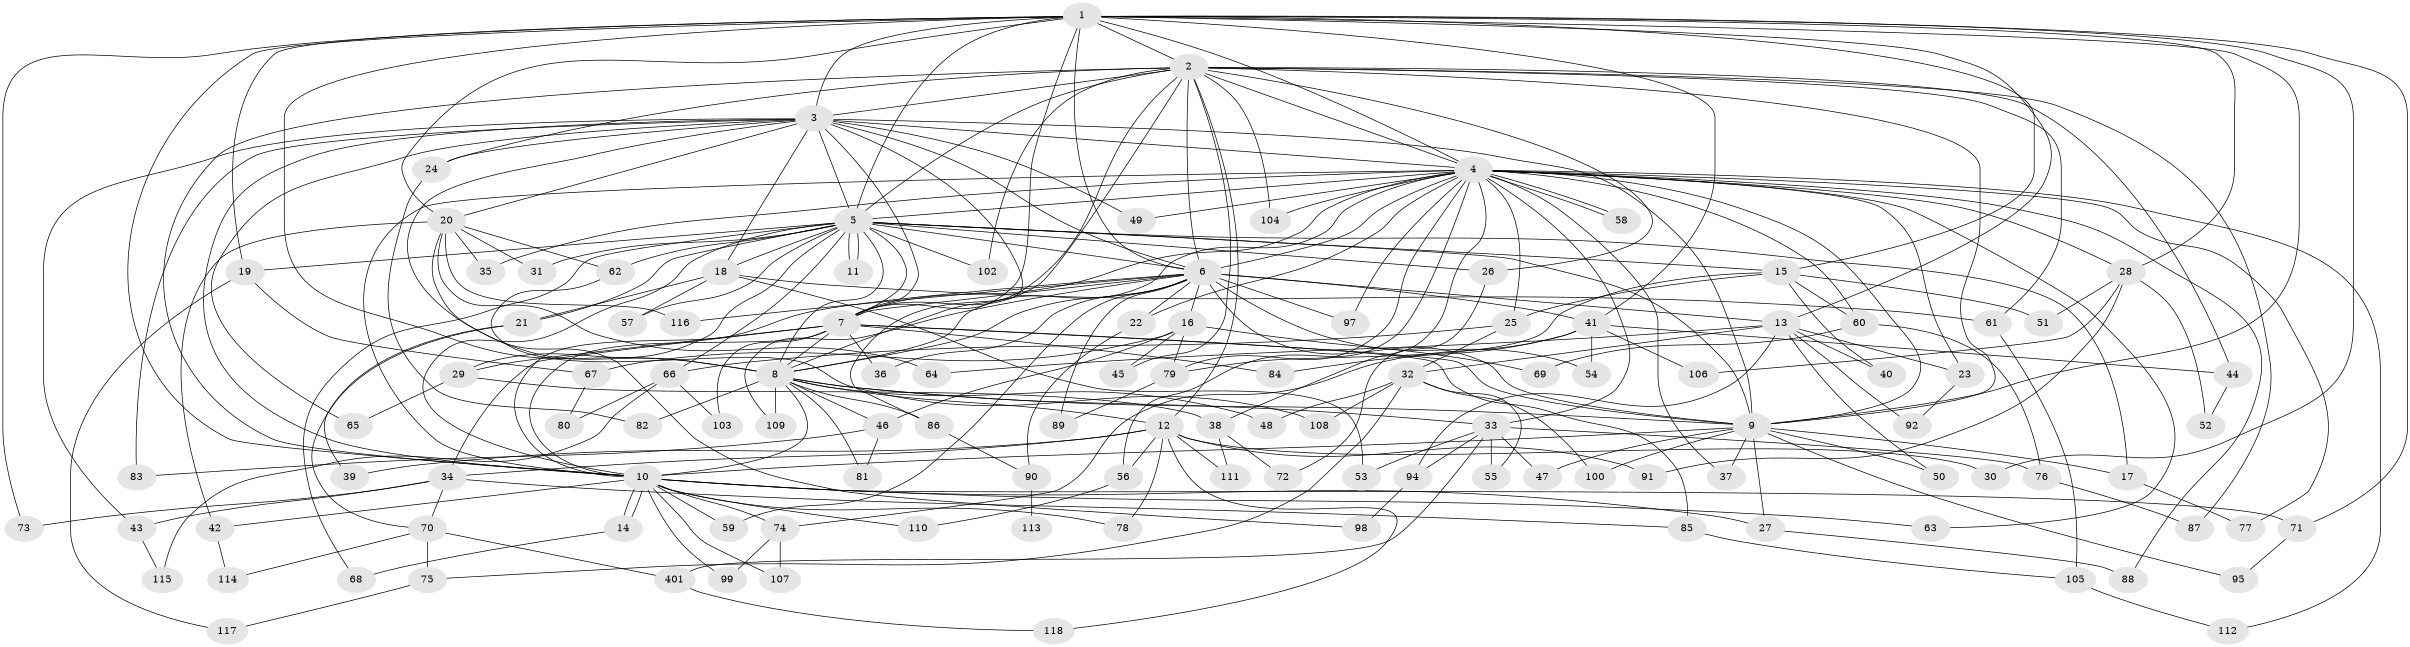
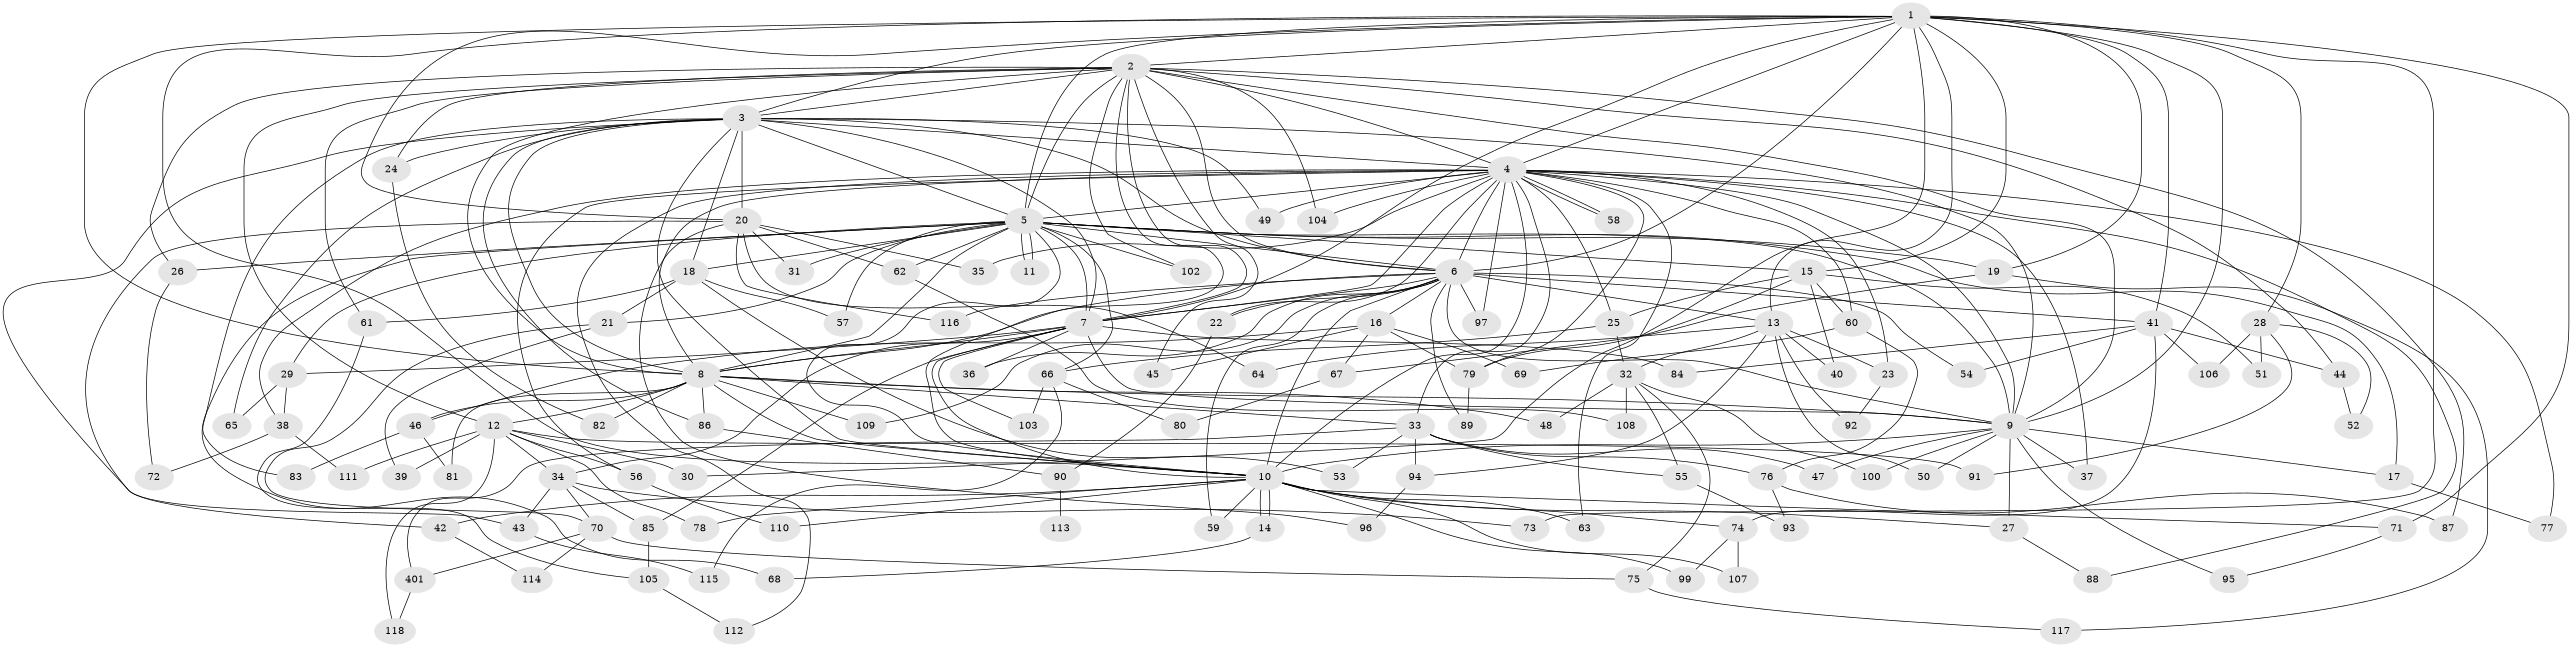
  graph {
    node [color=gray90 style=filled]
    1
    2
    3
    4
    5
    6
    7
    8
    9
    10
    13
    15
    19
    20
    28
    30
    41
    71
    73
    12
    24
    26
    44
    45
    61
    87
    102
    104
    18
    43
    49
    65
    83
    86
    22
    23
    25
    33
    35
    37
    38
    56
    58
    60
    63
    77
    88
    97
    112
    79
    11
    17
    21
    29
    31
    57
    62
    66
    68
    16
    36
    54
    59
    89
    109
    116
    34
    84
    85
    103
    46
    48
    81
    82
    27
    47
    50
    95
    100
    14
    42
    74
    78
    99
    107
    110
    32
    40
    64
    92
    94
    51
    67
    117
-   98
+   98 [label=96]
    91
    52
    106
    39
    111
    118
    72
    105
    53
    115
    90
    69
    55
    76
    n110 [label=401]
    70
    108
    80
    114
    75
    113
+   93
    1 -- 2
    1 -- 3
    1 -- 4
    1 -- 5
    1 -- 6
    1 -- 7
    1 -- 8
    1 -- 9
    1 -- 10
    1 -- 13
    1 -- 15
    1 -- 19
    1 -- 20
    1 -- 28
    1 -- 30
    1 -- 41
    1 -- 71
    1 -- 73
    2 -- 3
    2 -- 4
    2 -- 5
    2 -- 6
    2 -- 7
    2 -- 8
    2 -- 9
    2 -- 10
    2 -- 12
    2 -- 24
    2 -- 26
    2 -- 44
    2 -- 45
    2 -- 61
    2 -- 87
    2 -- 102
    2 -- 104
    3 -- 4
    3 -- 5
    3 -- 6
    3 -- 7
    3 -- 8
    3 -- 9
    3 -- 10
    3 -- 20
    3 -- 24
    3 -- 18
    3 -- 43
    3 -- 49
    3 -- 65
    3 -- 83
    3 -- 86
    4 -- 5
    4 -- 6
    4 -- 7
    4 -- 8
    4 -- 9
    4 -- 10
-   4 -- 28
    4 -- 104
    4 -- 49
    4 -- 22
    4 -- 23
    4 -- 25
    4 -- 33
    4 -- 35
    4 -- 37
    4 -- 38
    4 -- 56
    4 -- 58
    4 -- 58
    4 -- 60
    4 -- 63
    4 -- 77
    4 -- 88
    4 -- 97
    4 -- 112
    4 -- 79
    5 -- 6
    5 -- 7
    5 -- 8
    5 -- 9
    5 -- 10
    5 -- 15
    5 -- 19
    5 -- 26
    5 -- 102
    5 -- 18
    5 -- 11
    5 -- 11
    5 -- 17
    5 -- 21
    5 -- 29
    5 -- 31
    5 -- 57
    5 -- 62
    5 -- 66
    5 -- 68
    6 -- 7
    6 -- 8
    6 -- 9
    6 -- 10
    6 -- 13
    6 -- 41
    6 -- 22
    6 -- 97
    6 -- 16
    6 -- 36
    6 -- 54
    6 -- 59
    6 -- 89
    6 -- 109
    6 -- 116
    7 -- 8
    7 -- 9
    7 -- 10
    7 -- 29
    7 -- 36
    7 -- 34
    7 -- 84
    7 -- 85
    7 -- 103
    8 -- 9
    8 -- 10
    8 -- 12
    8 -- 86
    8 -- 33
    8 -- 109
    8 -- 46
    8 -- 48
    8 -- 81
    8 -- 82
    9 -- 10
    9 -- 37
    9 -- 17
    9 -- 27
    9 -- 47
    9 -- 50
    9 -- 95
    9 -- 100
    10 -- 71
    10 -- 63
    10 -- 59
    10 -- 27
    10 -- 14
    10 -- 14
    10 -- 42
    10 -- 74
    10 -- 78
    10 -- 99
    10 -- 107
    10 -- 110
    13 -- 23
    13 -- 50
    13 -- 32
    13 -- 40
    13 -- 64
    13 -- 92
    13 -- 94
    15 -- 25
    15 -- 60
    15 -- 79
    15 -- 40
    15 -- 51
    19 -- 67
    19 -- 117
    20 -- 35
    20 -- 31
    20 -- 62
    20 -- 116
    20 -- 42
    20 -- 64
    20 -- 98
    28 -- 51
    28 -- 91
    28 -- 52
    28 -- 106
    41 -- 44
    41 -- 54
    41 -- 84
    41 -- 74
    41 -- 106
    71 -- 95
    12 -- 30
    12 -- 56
    12 -- 34
    12 -- 78
    12 -- 91
    12 -- 39
    12 -- 111
    12 -- 118
    24 -- 82
    26 -- 72
    44 -- 52
    61 -- 105
    18 -- 61
    18 -- 21
    18 -- 57
    18 -- 53
    43 -- 115
    86 -- 90
    22 -- 90
    23 -- 92
    25 -- 66
    25 -- 32
    33 -- 47
    33 -- 94
    33 -- 53
    33 -- 55
    33 -- 76
    33 -- n110
    38 -- 111
    38 -- 72
    56 -- 110
    60 -- 69
    60 -- 76
    79 -- 89
    17 -- 77
    21 -- 39
    21 -- 70
    29 -- 65
    29 -- 38
    62 -- 108
    66 -- 103
    66 -- 115
    66 -- 80
    16 -- 45
    16 -- 79
    16 -- 46
    16 -- 67
    16 -- 69
    34 -- 73
    34 -- 43
    34 -- 85
    34 -- 70
    85 -- 105
    46 -- 83
    46 -- 81
    27 -- 88
    14 -- 68
    42 -- 114
    74 -- 99
    74 -- 107
    32 -- 48
    32 -- 100
    32 -- 55
    32 -- 108
    32 -- 75
    94 -- 98
    67 -- 80
    105 -- 112
    90 -- 113
+   55 -- 93
    76 -- 87
+   76 -- 93
    n110 -- 118
    70 -- n110
    70 -- 114
    70 -- 75
    75 -- 117
  }
